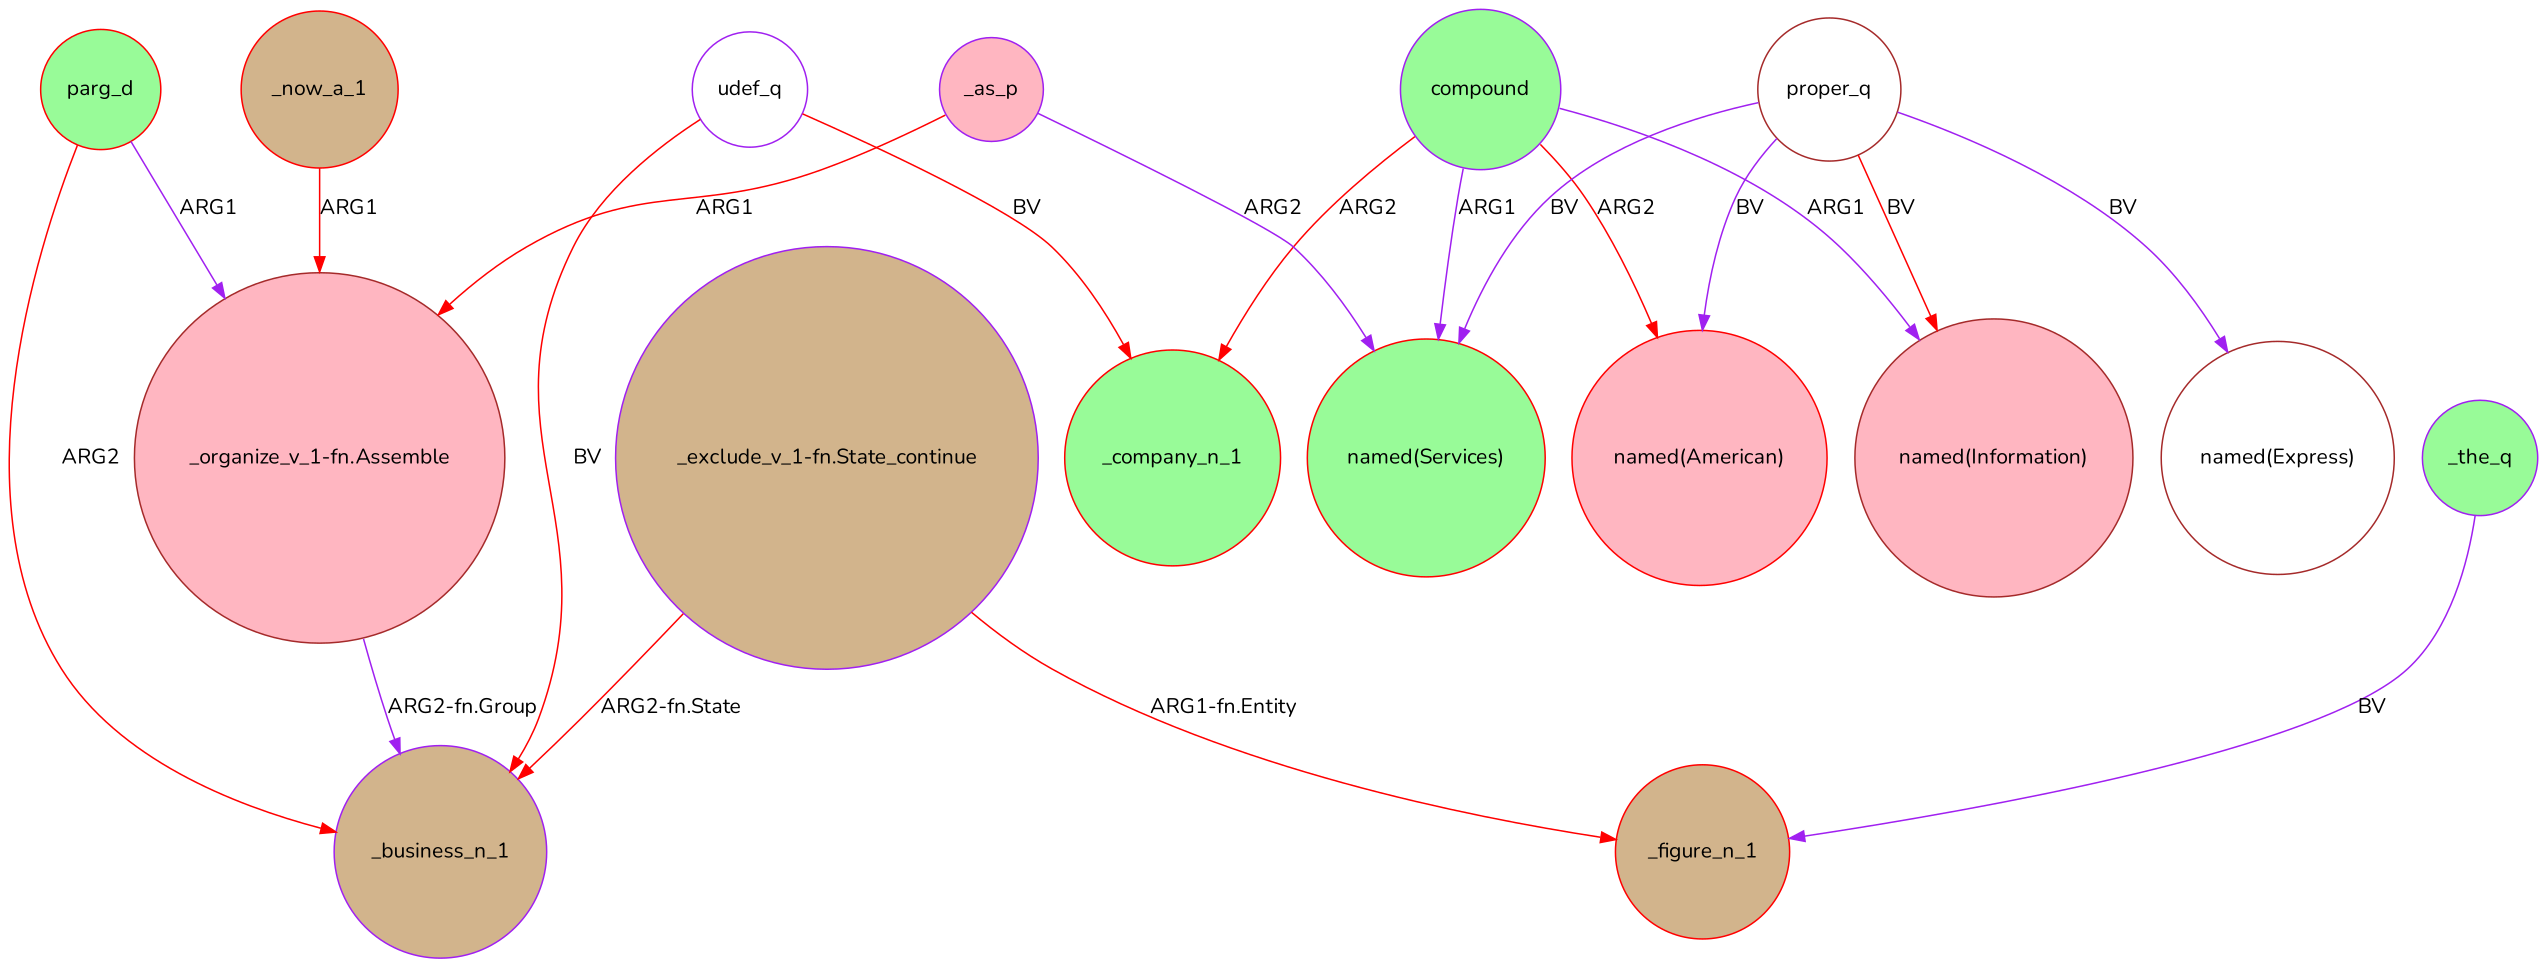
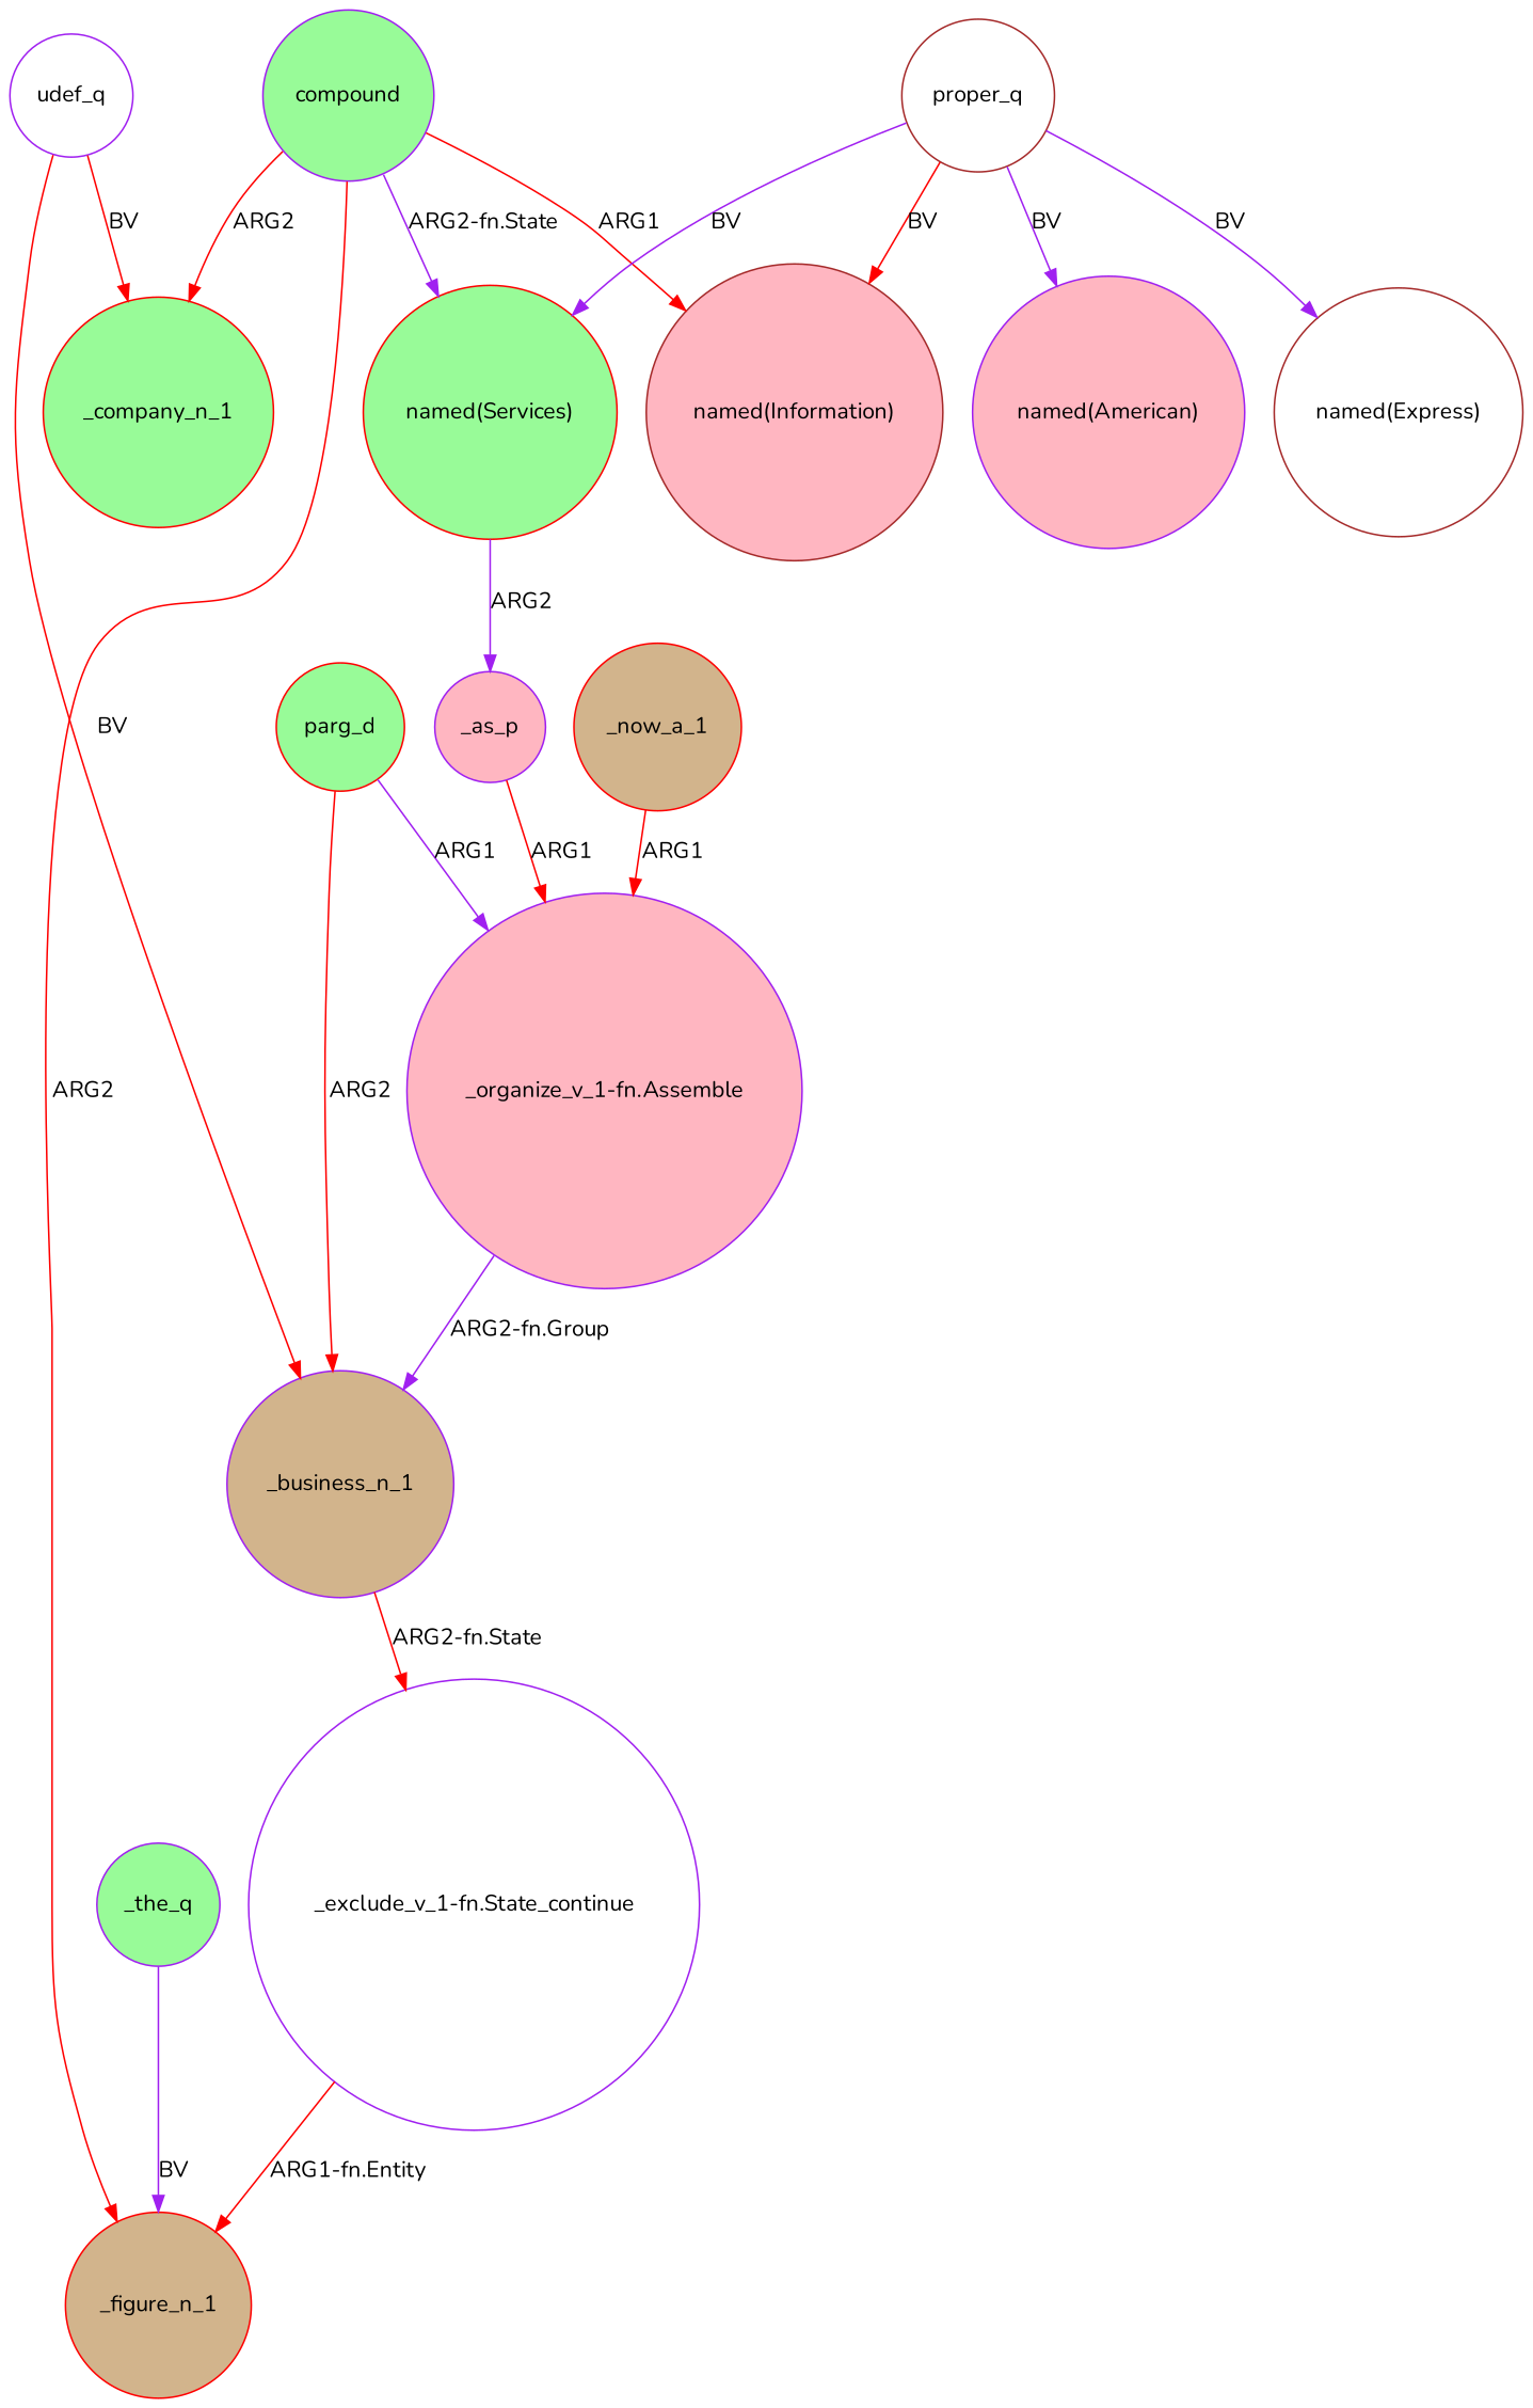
  digraph {
    fontname=Nunito
    node [color=purple fillcolor=palegreen fontname=Nunito shape=circle style=filled]
    edge [color=red fontname=Nunito]
    parg_d [color=red]
-   "_organize_v_1-fn.Assemble" [color=brown fillcolor=lightpink]
+   "_organize_v_1-fn.Assemble" [fillcolor=lightpink]
    _business_n_1 [fillcolor=tan]
    _company_n_1 [color=red]
    compound
    "named(Information)" [color=brown fillcolor=lightpink]
    "named(Services)" [color=red]
-   "named(American)" [color=red fillcolor=lightpink]
+   "named(American)" [fillcolor=lightpink]
    "named(Express)" [color=brown fillcolor=white]
    udef_q [fillcolor=white]
    proper_q [color=brown fillcolor=white]
    _as_p [fillcolor=lightpink]
    _figure_n_1 [color=red fillcolor=tan]
    _the_q
    _now_a_1 [color=red fillcolor=tan]
-   "_exclude_v_1-fn.State_continue" [fillcolor=tan]
+   "_exclude_v_1-fn.State_continue" [fillcolor=white]
    parg_d -> "_organize_v_1-fn.Assemble" [color=purple label=ARG1]
    parg_d -> _business_n_1 [label=ARG2]
    "_organize_v_1-fn.Assemble" -> _business_n_1 [color=purple label="ARG2-fn.Group"]
    compound -> _company_n_1 [label=ARG2]
-   compound -> "named(Information)" [color=purple label=ARG1]
-   compound -> "named(Services)" [color=purple label=ARG1]
-   compound -> "named(American)" [label=ARG2]
+   compound -> "named(Information)" [label=ARG1]
+   compound -> "named(Services)" [color=purple label="ARG2-fn.State"]
+   compound -> _figure_n_1 [label=ARG2]
    udef_q -> _business_n_1 [label=BV]
    udef_q -> _company_n_1 [label=BV]
    proper_q -> "named(Information)" [label=BV]
    proper_q -> "named(Services)" [color=purple label=BV]
    proper_q -> "named(American)" [color=purple label=BV]
    proper_q -> "named(Express)" [color=purple label=BV]
    _as_p -> "_organize_v_1-fn.Assemble" [label=ARG1]
-   _as_p -> "named(Services)" [color=purple label=ARG2]
+   "named(Services)" -> _as_p [color=purple label=ARG2]
    _the_q -> _figure_n_1 [color=purple label=BV]
    _now_a_1 -> "_organize_v_1-fn.Assemble" [label=ARG1]
-   "_exclude_v_1-fn.State_continue" -> _business_n_1 [label="ARG2-fn.State"]
+   _business_n_1 -> "_exclude_v_1-fn.State_continue" [label="ARG2-fn.State"]
    "_exclude_v_1-fn.State_continue" -> _figure_n_1 [label="ARG1-fn.Entity"]
  }
